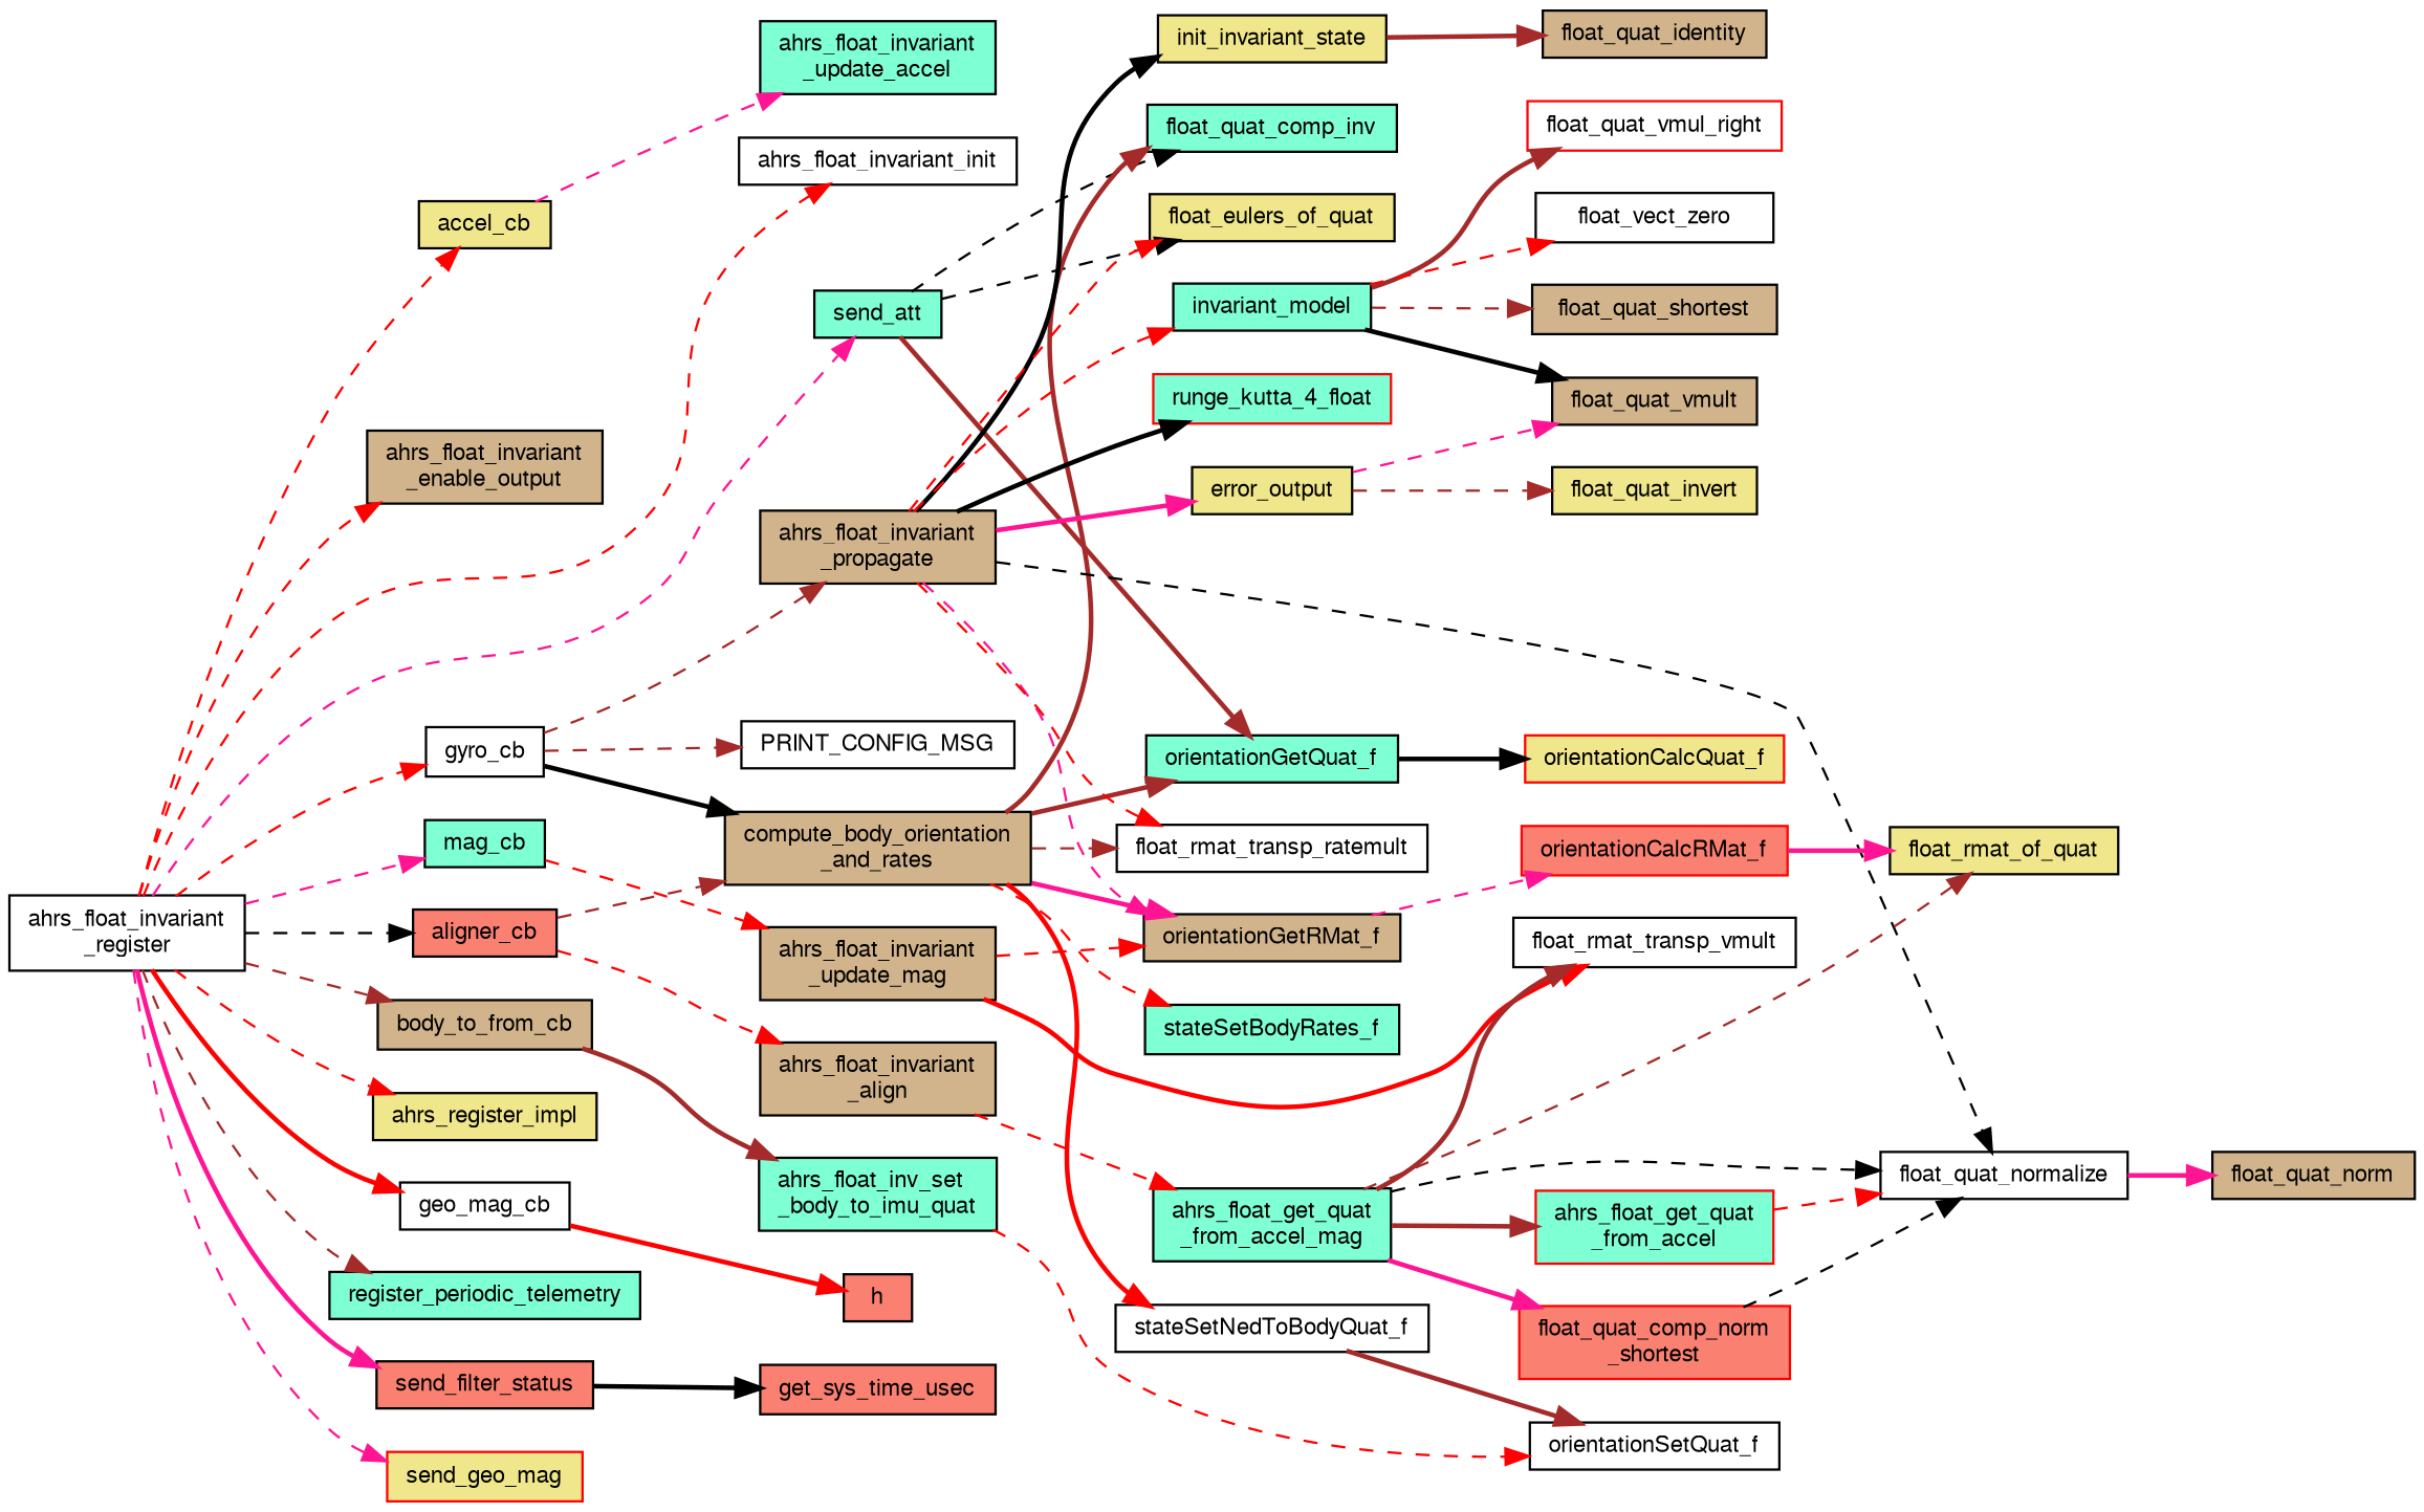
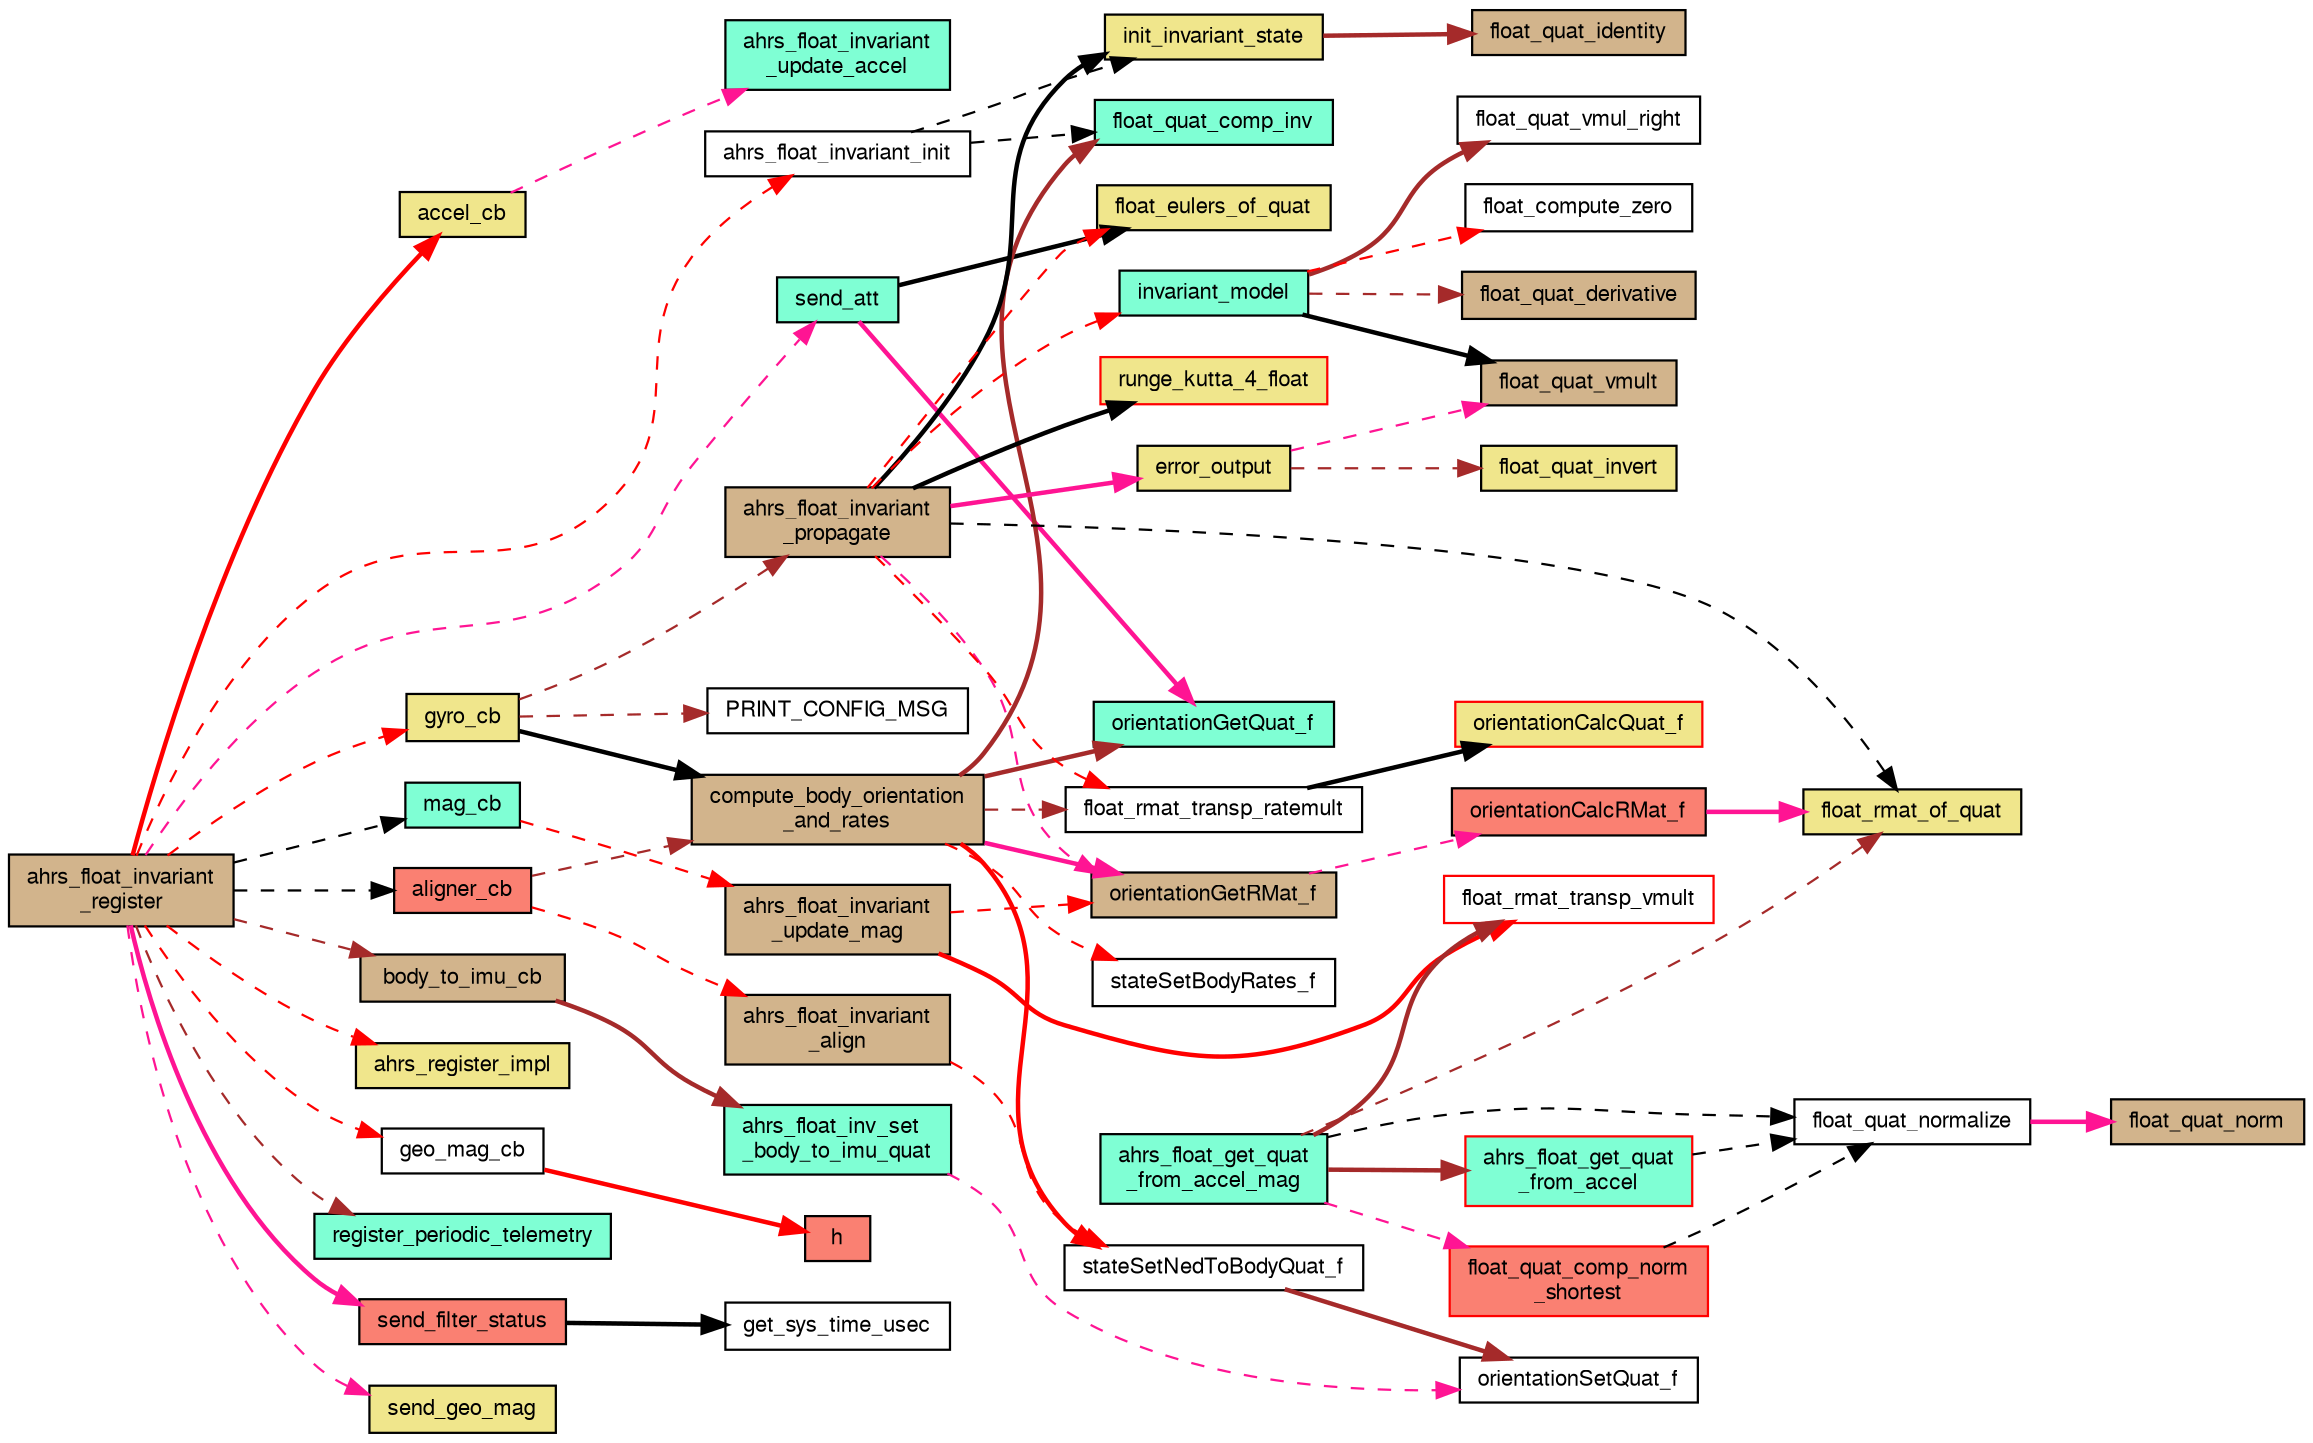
  digraph {
    rankdir=LR
    node [color=black fillcolor=tan fontname=FreeSans fontsize=10 shape=record style=filled]
    edge [color=red fontname=FreeSans fontsize=10 labelfontname=FreeSans labelfontsize=10 style=dashed]
-   n1 [fillcolor=white fontcolor=black height=0.2 label="ahrs_float_invariant\l_register" width=0.4]
+   n1 [fontcolor=black height=0.2 label="ahrs_float_invariant\l_register" width=0.4]
    n2 [fillcolor=khaki height=0.2 label=accel_cb width=0.4]
-   n3 [height=0.2 label="ahrs_float_invariant\l_enable_output" width=0.4]
    n4 [fillcolor=white height=0.2 label=ahrs_float_invariant_init width=0.4]
    n5 [fillcolor=khaki height=0.2 label=ahrs_register_impl width=0.4]
    n6 [fillcolor=salmon height=0.2 label=aligner_cb width=0.4]
-   n7 [height=0.2 label=body_to_from_cb width=0.4]
+   n7 [height=0.2 label=body_to_imu_cb width=0.4]
    n8 [fillcolor=white height=0.2 label=geo_mag_cb width=0.4]
-   n9 [fillcolor=white height=0.2 label=gyro_cb width=0.4]
+   n9 [fillcolor=khaki height=0.2 label=gyro_cb width=0.4]
    n10 [fillcolor=aquamarine height=0.2 label=mag_cb width=0.4]
    n11 [fillcolor=aquamarine height=0.2 label=register_periodic_telemetry width=0.4]
    n12 [fillcolor=aquamarine height=0.2 label=send_att width=0.4]
    n13 [fillcolor=salmon height=0.2 label=send_filter_status width=0.4]
-   n14 [color=red fillcolor=khaki height=0.2 label=send_geo_mag width=0.4]
+   n14 [fillcolor=khaki height=0.2 label=send_geo_mag width=0.4]
    n15 [fillcolor=aquamarine height=0.2 label="ahrs_float_invariant\l_update_accel" width=0.4]
    n16 [fillcolor=khaki height=0.2 label=init_invariant_state width=0.4]
    n17 [height=0.2 label="ahrs_float_invariant\l_align" width=0.4]
    n18 [height=0.2 label="compute_body_orientation\l_and_rates" width=0.4]
    n19 [fillcolor=aquamarine height=0.2 label="ahrs_float_inv_set\l_body_to_imu_quat" width=0.4]
    n20 [fillcolor=salmon height=0.2 label=h width=0.4]
    n21 [fillcolor=white height=0.2 label=PRINT_CONFIG_MSG width=0.4]
    n22 [height=0.2 label="ahrs_float_invariant\l_propagate" width=0.4]
    n23 [height=0.2 label="ahrs_float_invariant\l_update_mag" width=0.4]
    n24 [fillcolor=aquamarine height=0.2 label=orientationGetQuat_f width=0.4]
    n25 [fillcolor=aquamarine height=0.2 label=float_quat_comp_inv width=0.4]
    n26 [fillcolor=khaki height=0.2 label=float_eulers_of_quat width=0.4]
-   n27 [fillcolor=salmon height=0.2 label=get_sys_time_usec width=0.4]
+   n27 [fillcolor=white height=0.2 label=get_sys_time_usec width=0.4]
    n28 [height=0.2 label=float_quat_identity width=0.4]
    n29 [fillcolor=aquamarine height=0.2 label="ahrs_float_get_quat\l_from_accel_mag" width=0.4]
    n30 [fillcolor=white height=0.2 label=stateSetNedToBodyQuat_f width=0.4]
    n31 [height=0.2 label=orientationGetRMat_f width=0.4]
    n32 [fillcolor=white height=0.2 label=float_rmat_transp_ratemult width=0.4]
-   n33 [fillcolor=aquamarine height=0.2 label=stateSetBodyRates_f width=0.4]
+   n33 [fillcolor=white height=0.2 label=stateSetBodyRates_f width=0.4]
    n34 [color=red fillcolor=aquamarine height=0.2 label="ahrs_float_get_quat\l_from_accel" width=0.4]
    n35 [fillcolor=white height=0.2 label=float_quat_normalize width=0.4]
    n36 [fillcolor=khaki height=0.2 label=float_rmat_of_quat width=0.4]
-   n37 [fillcolor=white height=0.2 label=float_rmat_transp_vmult width=0.4]
+   n37 [color=red fillcolor=white height=0.2 label=float_rmat_transp_vmult width=0.4]
    n38 [color=red fillcolor=salmon height=0.2 label="float_quat_comp_norm\l_shortest" width=0.4]
    n39 [height=0.2 label=float_quat_norm width=0.4]
    n40 [color=red fillcolor=khaki height=0.2 label=orientationCalcQuat_f width=0.4]
    n41 [fillcolor=white height=0.2 label=orientationSetQuat_f width=0.4]
-   n42 [color=red fillcolor=salmon height=0.2 label=orientationCalcRMat_f width=0.4]
+   n42 [fillcolor=salmon height=0.2 label=orientationCalcRMat_f width=0.4]
    n43 [fillcolor=khaki height=0.2 label=error_output width=0.4]
    n44 [fillcolor=aquamarine height=0.2 label=invariant_model width=0.4]
-   n45 [color=red fillcolor=aquamarine height=0.2 label=runge_kutta_4_float width=0.4]
+   n45 [color=red fillcolor=khaki height=0.2 label=runge_kutta_4_float width=0.4]
    n46 [fillcolor=khaki height=0.2 label=float_quat_invert width=0.4]
    n47 [height=0.2 label=float_quat_vmult width=0.4]
-   n48 [height=0.2 label=float_quat_shortest width=0.4]
-   n49 [color=red fillcolor=white height=0.2 label=float_quat_vmul_right width=0.4]
-   n50 [fillcolor=white height=0.2 label=float_vect_zero width=0.4]
-   n1 -> n2
-   n1 -> n3
+   n48 [height=0.2 label=float_quat_derivative width=0.4]
+   n49 [fillcolor=white height=0.2 label=float_quat_vmul_right width=0.4]
+   n50 [fillcolor=white height=0.2 label=float_compute_zero width=0.4]
+   n1 -> n2 [style=bold]
    n1 -> n4
    n1 -> n5
    n1 -> n6 [color=black]
    n1 -> n7 [color=brown]
-   n1 -> n8 [style=bold]
+   n1 -> n8
    n1 -> n9
-   n1 -> n10 [color=deeppink]
+   n1 -> n10 [color=black]
    n1 -> n11 [color=brown]
    n1 -> n12 [color=deeppink]
    n1 -> n13 [color=deeppink style=bold]
    n1 -> n14 [color=deeppink]
    n2 -> n15 [color=deeppink]
+   n4 -> n16 [color=black]
    n6 -> n17
    n6 -> n18 [color=brown]
    n7 -> n19 [color=brown style=bold]
    n8 -> n20 [style=bold]
    n9 -> n18 [color=black style=bold]
    n9 -> n21 [color=brown]
    n9 -> n22 [color=brown]
    n10 -> n23
-   n12 -> n24 [color=brown style=bold]
-   n12 -> n25 [color=black]
-   n12 -> n26 [color=black]
+   n12 -> n24 [color=deeppink style=bold]
+   n4 -> n25 [color=black]
+   n12 -> n26 [color=black style=bold]
    n13 -> n27 [color=black style=bold]
    n16 -> n28 [color=brown style=bold]
-   n17 -> n29
+   n17 -> n30
    n18 -> n24 [color=brown style=bold]
    n18 -> n25 [color=brown style=bold]
    n18 -> n30 [style=bold]
    n18 -> n31 [color=deeppink style=bold]
    n18 -> n32 [color=brown]
    n18 -> n33
-   n19 -> n41
+   n19 -> n41 [color=deeppink]
    n22 -> n16 [color=black style=bold]
    n22 -> n26
    n22 -> n31 [color=deeppink]
    n22 -> n32
-   n22 -> n35 [color=black]
+   n22 -> n36 [color=black]
    n22 -> n43 [color=deeppink style=bold]
    n22 -> n44
    n22 -> n45 [color=black style=bold]
    n23 -> n31
    n23 -> n37 [style=bold]
-   n24 -> n40 [color=black style=bold]
+   n32 -> n40 [color=black style=bold]
    n29 -> n34 [color=brown style=bold]
    n29 -> n35 [color=black]
    n29 -> n36 [color=brown]
    n29 -> n37 [color=brown style=bold]
-   n29 -> n38 [color=deeppink style=bold]
+   n29 -> n38 [color=deeppink]
    n30 -> n41 [color=brown style=bold]
    n31 -> n42 [color=deeppink]
-   n34 -> n35
+   n34 -> n35 [color=black]
    n35 -> n39 [color=deeppink style=bold]
    n38 -> n35 [color=black]
    n42 -> n36 [color=deeppink style=bold]
    n43 -> n46 [color=brown]
    n43 -> n47 [color=deeppink]
    n44 -> n47 [color=black style=bold]
    n44 -> n48 [color=brown]
    n44 -> n49 [color=brown style=bold]
    n44 -> n50
  }
